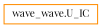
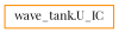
  digraph {
    rankdir=LR
    fontname="Playfair Display"
-   n1 [color=darkorange fillcolor=white fontname="Playfair Display" fontsize=10 height=0.2 label="wave_wave.U_IC" shape=record style=filled width=0.4]
+   n1 [color=darkorange fillcolor=white fontname="Playfair Display" fontsize=10 height=0.2 label="wave_tank.U_IC" shape=record style=filled width=0.4]
  }
